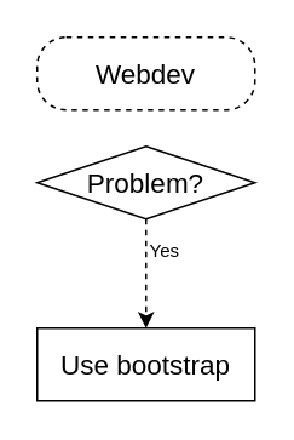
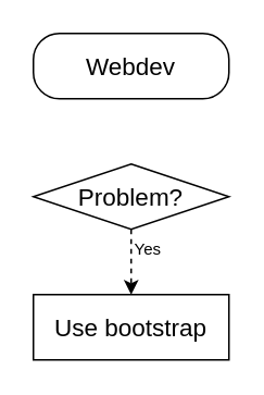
  <mxCell id="0" />
  <mxCell id="1" parent="0" />
- <mxCell id="2" value="&lt;font style=&quot;font-size: 15px;&quot;&gt;Webdev&lt;/font&gt;" style="rounded=1;whiteSpace=wrap;html=1;arcSize=40;dashed=1;" vertex="1" parent="1"><mxGeometry x="20" width="120" height="40" as="geometry" y="20" /></mxCell>
- <mxCell id="3" value="Problem?" style="rhombus;whiteSpace=wrap;html=1;fontSize=15;" vertex="1" parent="1"><mxGeometry x="20" y="80" width="120" height="40" as="geometry" /></mxCell>
+ <mxCell id="2" value="&lt;font style=&quot;font-size: 15px;&quot;&gt;Webdev&lt;/font&gt;" style="rounded=1;whiteSpace=wrap;html=1;arcSize=40;" vertex="1" parent="1"><mxGeometry x="20" width="120" height="40" as="geometry" y="20" /></mxCell>
+ <mxCell id="3" value="Problem?" style="rhombus;whiteSpace=wrap;html=1;fontSize=15;" vertex="1" parent="1"><mxGeometry x="20" y="100" width="120" height="40" as="geometry" /></mxCell>
  <mxCell id="4" value="Use bootstrap" style="rounded=0;whiteSpace=wrap;html=1;fontSize=15;" vertex="1" parent="1"><mxGeometry x="20" y="180" width="120" height="40" as="geometry" /></mxCell>
  <mxCell id="5" value="&lt;font style=&quot;font-size: 10px;&quot;&gt;Yes&lt;/font&gt;" style="endArrow=classic;html=1;rounded=0;fontSize=15;exitX=0.5;exitY=1;exitDx=0;exitDy=0;entryX=0.5;entryY=0;entryDx=0;entryDy=0;dashed=1;" edge="1" parent="1" source="3" target="4"><mxGeometry x="-0.5" y="10" width="50" height="50" relative="1" as="geometry"><mxPoint x="90" y="340" as="sourcePoint" /><mxPoint x="140" y="290" as="targetPoint" /><Array as="points" /><mxPoint as="offset" /></mxGeometry></mxCell>
